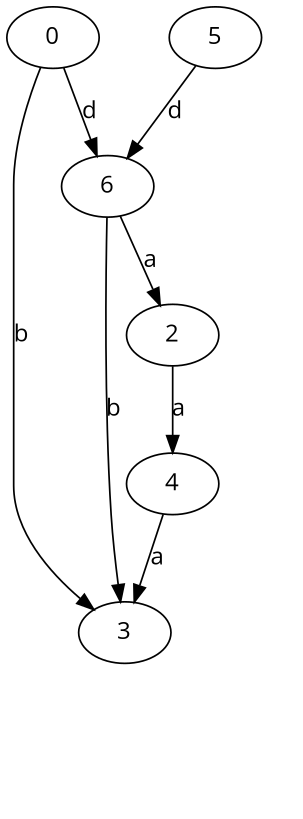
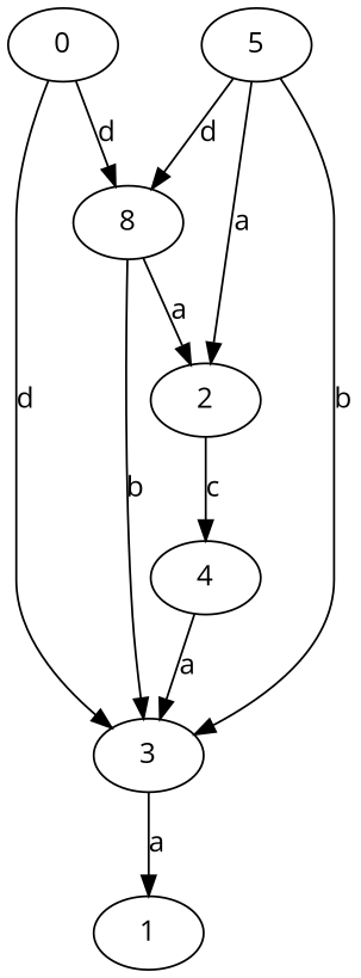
  strict digraph {
    fontname="Open Sans"
    node [fontname="Open Sans"]
    edge [fontname="Open Sans"]
    0
    3
-   8 [label=6]
+   8
+   1
    5
    2
    4
-   0 -> 3 [label=b]
+   0 -> 3 [label=d]
    0 -> 8 [label=d]
+   3 -> 1 [label=a]
    8 -> 3 [label=b]
    8 -> 2 [label=a]
+   5 -> 3 [label=b]
    5 -> 8 [label=d]
-   2 -> 4 [label=a]
+   5 -> 2 [label=a]
+   2 -> 4 [label=c]
    4 -> 3 [label=a]
  }
